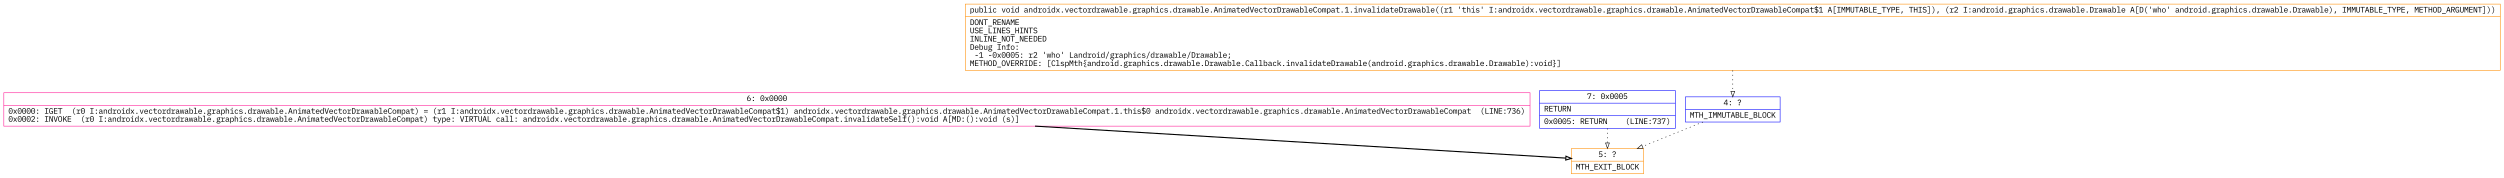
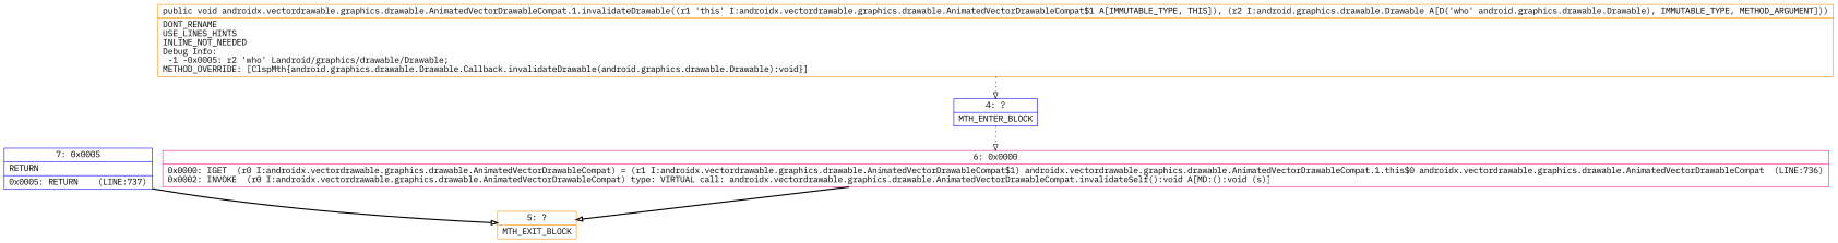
  digraph {
    fontname="IBM Plex Mono"
    node [color=blue fontname="IBM Plex Mono" shape=record]
    edge [arrowhead=onormal fontname="IBM Plex Mono" style=dotted]
-   n1 [label="{4\:\ ?|MTH_IMMUTABLE_BLOCK\l}"]
+   n1 [label="{4\:\ ?|MTH_ENTER_BLOCK\l}"]
    n2 [color=deeppink label="{6\:\ 0x0000|0x0000: IGET  (r0 I:androidx.vectordrawable.graphics.drawable.AnimatedVectorDrawableCompat) = (r1 I:androidx.vectordrawable.graphics.drawable.AnimatedVectorDrawableCompat$1) androidx.vectordrawable.graphics.drawable.AnimatedVectorDrawableCompat.1.this$0 androidx.vectordrawable.graphics.drawable.AnimatedVectorDrawableCompat  (LINE:736)\l0x0002: INVOKE  (r0 I:androidx.vectordrawable.graphics.drawable.AnimatedVectorDrawableCompat) type: VIRTUAL call: androidx.vectordrawable.graphics.drawable.AnimatedVectorDrawableCompat.invalidateSelf():void A[MD:():void (s)]\l}"]
    n3 [color=darkorange label="{5\:\ ?|MTH_EXIT_BLOCK\l}"]
    n4 [label="{7\:\ 0x0005|RETURN\l|0x0005: RETURN    (LINE:737)\l}"]
    n5 [color=darkorange label="{public void androidx.vectordrawable.graphics.drawable.AnimatedVectorDrawableCompat.1.invalidateDrawable((r1 'this' I:androidx.vectordrawable.graphics.drawable.AnimatedVectorDrawableCompat$1 A[IMMUTABLE_TYPE, THIS]), (r2 I:android.graphics.drawable.Drawable A[D('who' android.graphics.drawable.Drawable), IMMUTABLE_TYPE, METHOD_ARGUMENT]))  | DONT_RENAME\lUSE_LINES_HINTS\lINLINE_NOT_NEEDED\lDebug Info:\l  \-1 \-0x0005: r2 'who' Landroid\/graphics\/drawable\/Drawable;\lMETHOD_OVERRIDE: [ClspMth\{android.graphics.drawable.Drawable.Callback.invalidateDrawable(android.graphics.drawable.Drawable):void\}]\l}"]
-   n1 -> n3
+   n1 -> n2
    n2 -> n3 [style=bold]
-   n4 -> n3
+   n4 -> n3 [style=bold]
    n5 -> n1
  }
